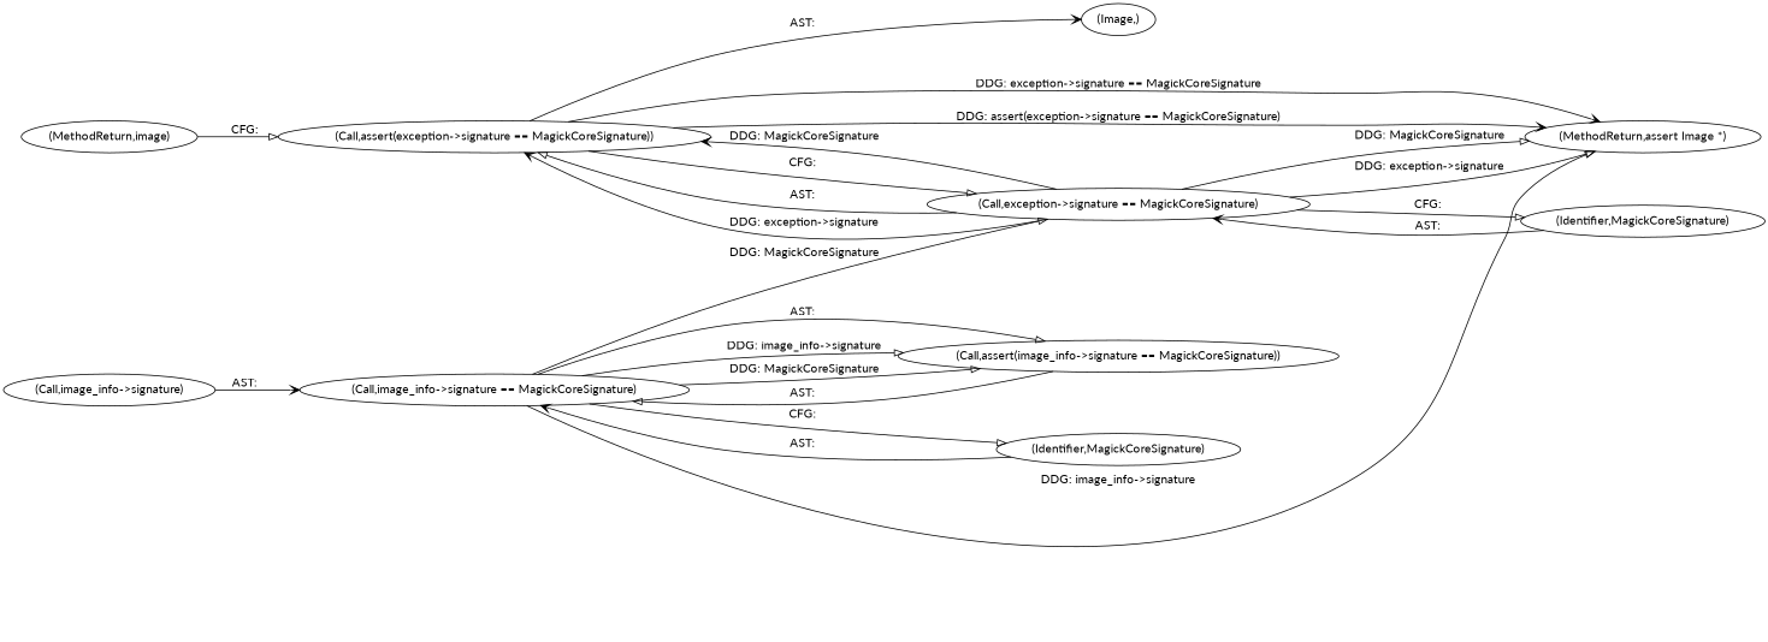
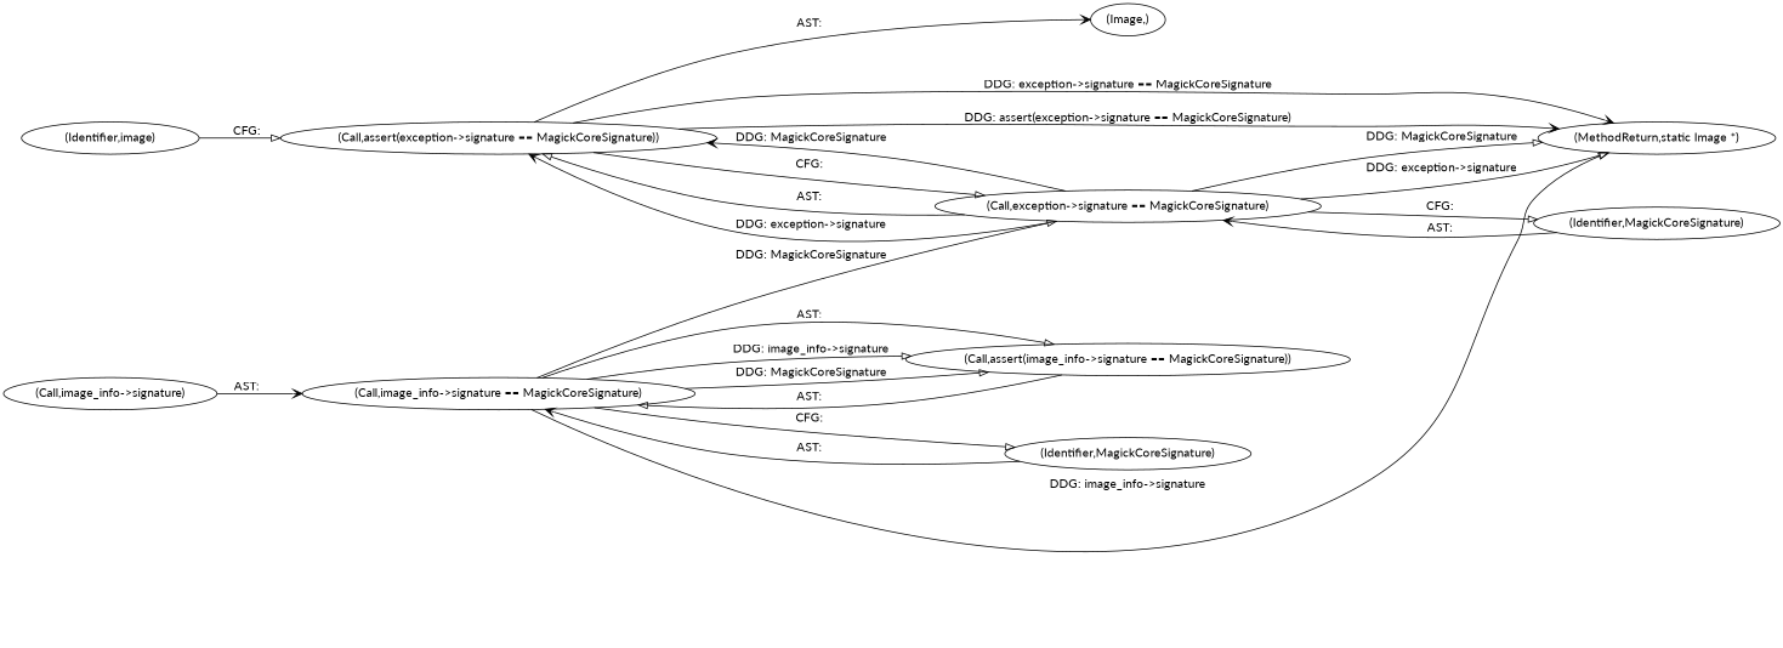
  digraph {
    fontname=Lato
    rankdir=LR
    node [fontname=Lato]
    edge [arrowhead=onormal fontname=Lato]
    n1 [label="(Call,assert(exception->signature == MagickCoreSignature))"]
    n2 [label="(Call,exception->signature == MagickCoreSignature)"]
    n3 [label="(Image,)"]
-   n4 [label="(MethodReturn,assert Image *)"]
+   n4 [label="(MethodReturn,static Image *)"]
    n5 [label="(Identifier,MagickCoreSignature)"]
    n6 [label="(Call,image_info->signature == MagickCoreSignature)"]
    n7 [label="(Call,assert(image_info->signature == MagickCoreSignature))"]
    n8 [label="(Identifier,MagickCoreSignature)"]
    n9 [label="(Call,image_info->signature)"]
-   n10 [label="(MethodReturn,image)"]
+   n10 [label="(Identifier,image)"]
    n1 -> n2 [label="CFG: "]
    n1 -> n3 [arrowhead=vee label="AST: "]
    n1 -> n4 [arrowhead=vee label="DDG: exception->signature == MagickCoreSignature"]
    n1 -> n4 [arrowhead=vee label="DDG: assert(exception->signature == MagickCoreSignature)"]
    n2 -> n1 [label="AST: "]
    n2 -> n1 [arrowhead=vee label="DDG: exception->signature"]
    n2 -> n1 [arrowhead=vee label="DDG: MagickCoreSignature"]
    n2 -> n4 [label="DDG: MagickCoreSignature"]
    n2 -> n4 [label="DDG: exception->signature"]
    n2 -> n5 [label="CFG: "]
    n5 -> n2 [arrowhead=vee label="AST: "]
    n6 -> n2 [label="DDG: MagickCoreSignature"]
    n6 -> n4 [label="DDG: image_info->signature"]
    n6 -> n7 [label="AST: "]
    n6 -> n7 [label="DDG: image_info->signature"]
    n6 -> n7 [label="DDG: MagickCoreSignature"]
    n6 -> n8 [label="CFG: "]
    n7 -> n6 [label="AST: "]
    n8 -> n6 [arrowhead=vee label="AST: "]
    n9 -> n6 [arrowhead=vee label="AST: "]
    n10 -> n1 [label="CFG: "]
  }
